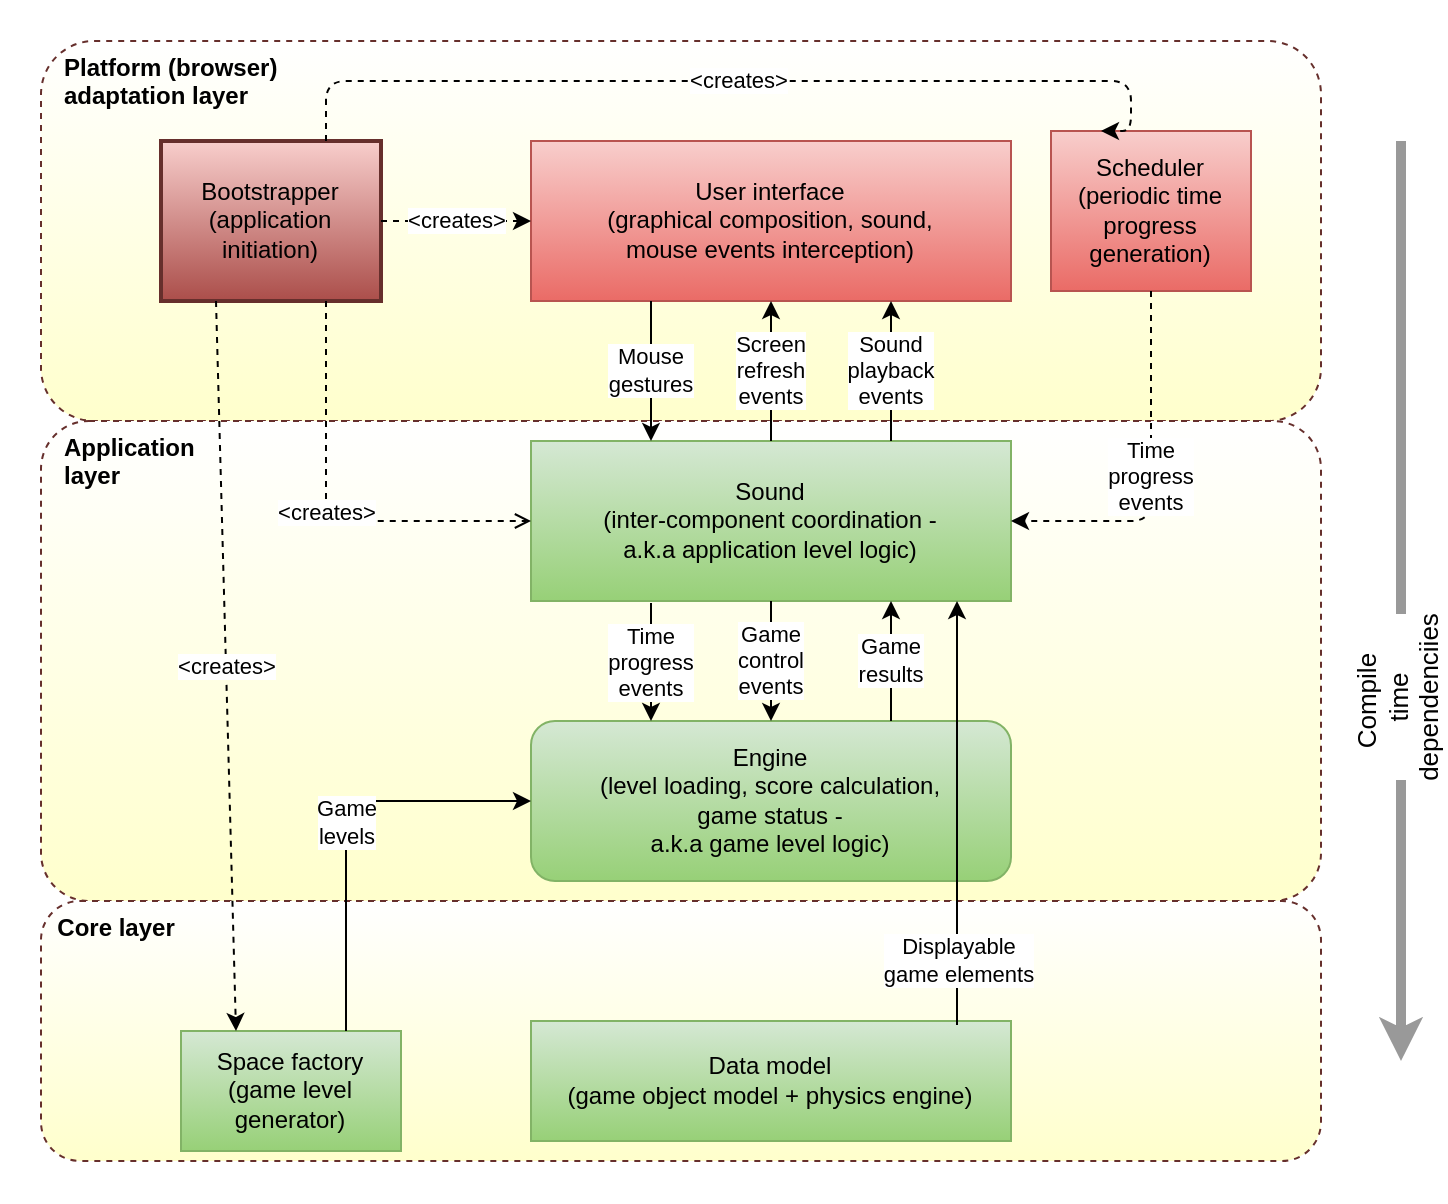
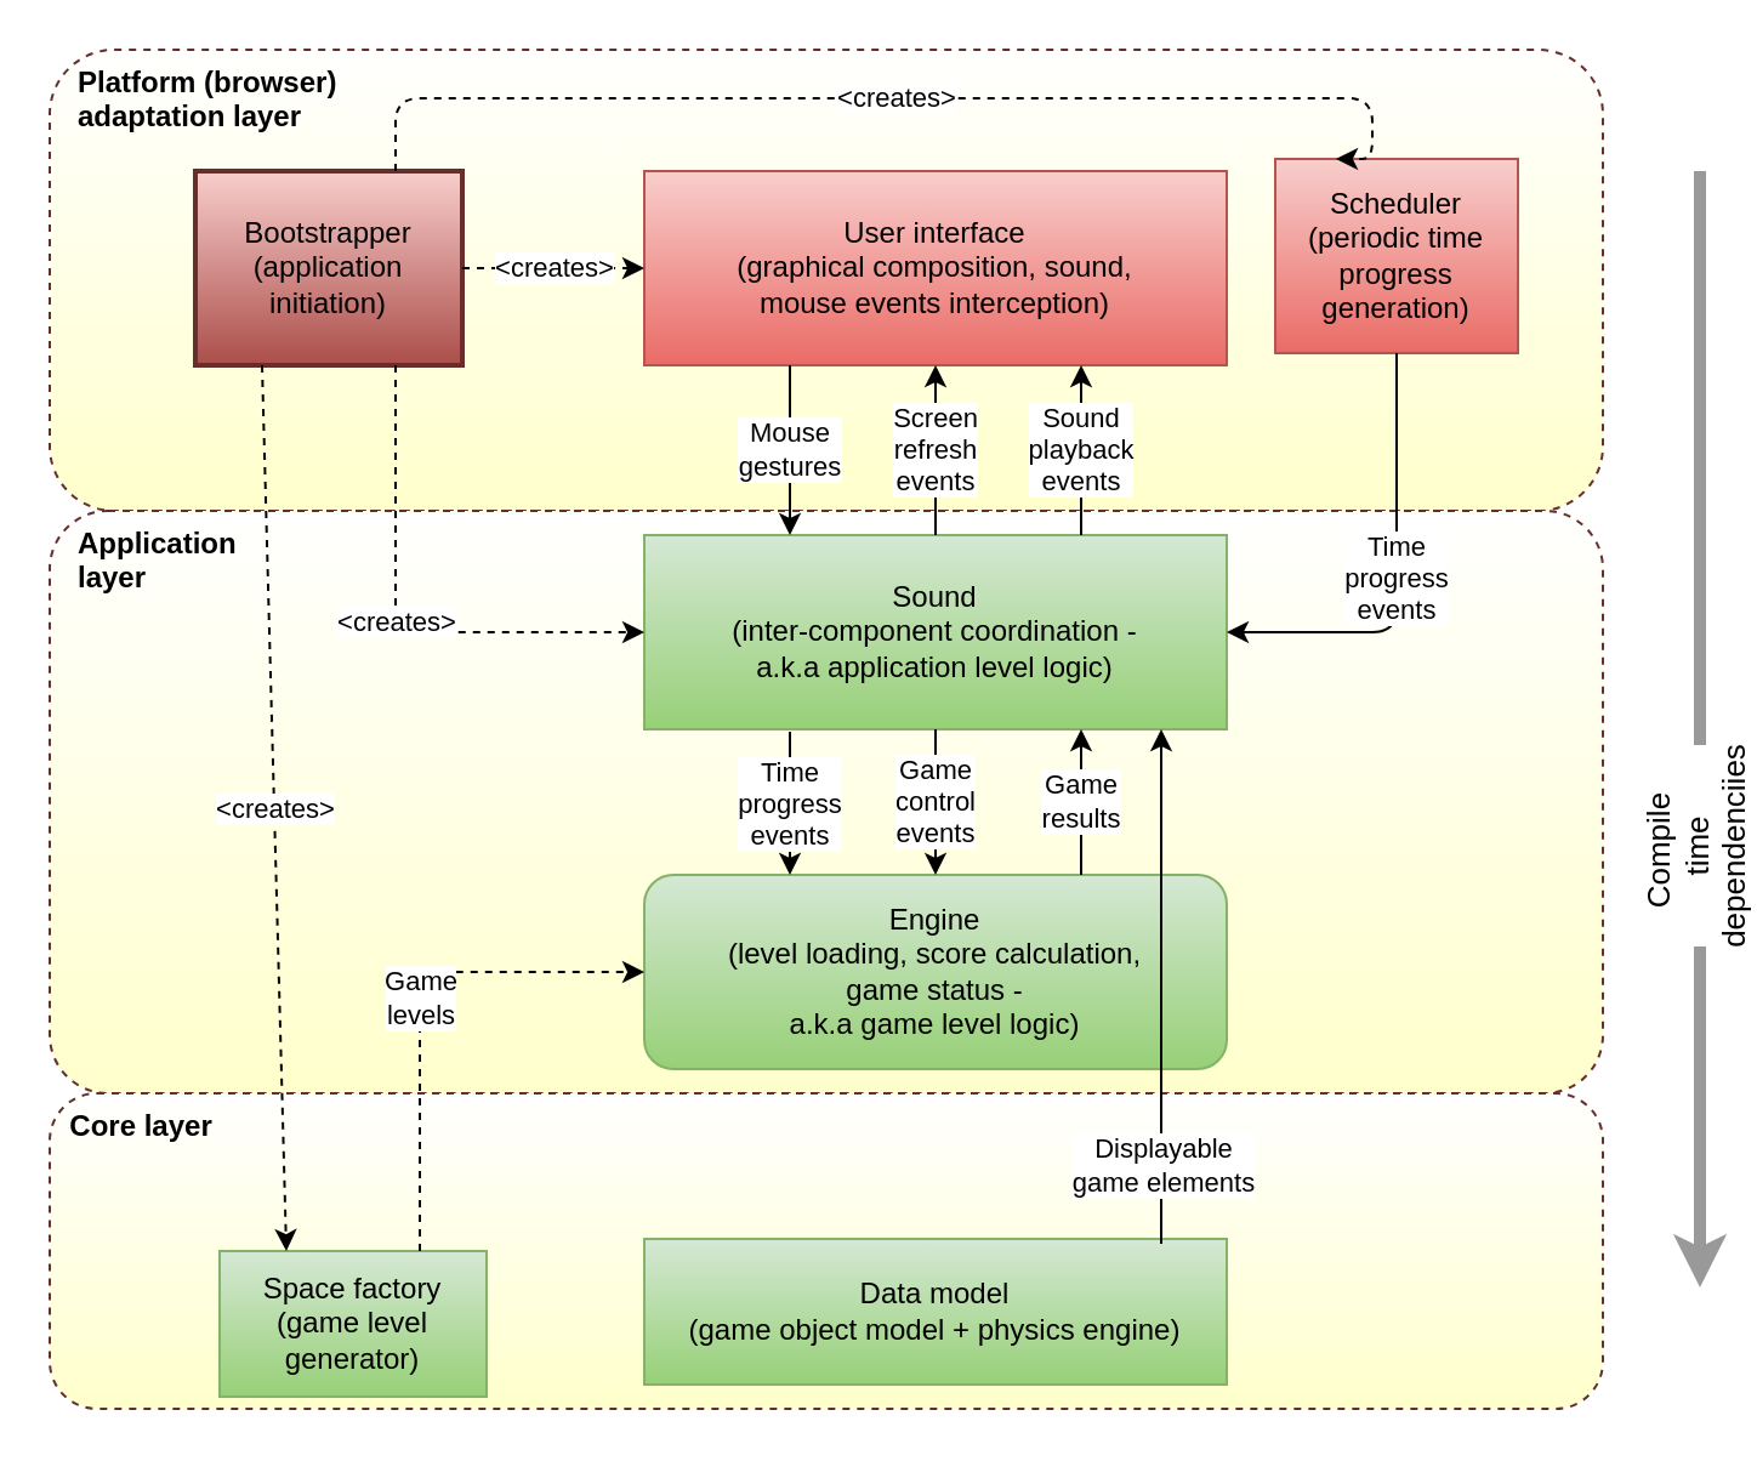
  <mxCell id="0" />
  <mxCell id="1" parent="0" />
  <mxCell id="2" value="&amp;nbsp; &amp;nbsp;Platform (browser)&lt;br&gt;&amp;nbsp; &amp;nbsp;adaptation layer" style="rounded=1;whiteSpace=wrap;html=1;strokeColor=#662F2C;strokeWidth=1;dashed=1;align=left;verticalAlign=top;fontStyle=1;arcSize=14;gradientColor=#FFFFCC;" parent="1" vertex="1"><mxGeometry x="20" y="20" width="640" height="190" as="geometry" /></mxCell>
  <mxCell id="3" value="&amp;nbsp; &amp;nbsp;Application&lt;br&gt;&amp;nbsp; &amp;nbsp;layer" style="rounded=1;whiteSpace=wrap;html=1;strokeColor=#662F2C;strokeWidth=1;dashed=1;align=left;verticalAlign=top;fontStyle=1;arcSize=10;gradientColor=#FFFFCC;" parent="1" vertex="1"><mxGeometry x="20" y="210" width="640" height="240" as="geometry" /></mxCell>
  <mxCell id="4" value="&amp;nbsp; Core layer" style="rounded=1;whiteSpace=wrap;html=1;strokeColor=#662F2C;strokeWidth=1;dashed=1;align=left;verticalAlign=top;fontStyle=1;gradientColor=#FFFFCC;" parent="1" vertex="1"><mxGeometry x="20" y="450" width="640" height="130" as="geometry" /></mxCell>
  <mxCell id="5" value="Data model&lt;br&gt;(game object model + physics engine)" style="rounded=0;whiteSpace=wrap;html=1;gradientColor=#97d077;fillColor=#d5e8d4;strokeColor=#82b366;" parent="1" vertex="1"><mxGeometry x="265" y="510" width="240" height="60" as="geometry" /></mxCell>
  <mxCell id="6" value="Engine&lt;br&gt;(level loading, score calculation,&lt;br&gt;game status - &lt;br&gt;a.k.a game level logic)" style="whiteSpace=wrap;html=1;gradientColor=#97d077;fillColor=#d5e8d4;strokeColor=#82b366;rounded=1;" parent="1" vertex="1"><mxGeometry x="265" y="360" width="240" height="80" as="geometry" /></mxCell>
  <mxCell id="7" value="User interface&lt;br&gt;(graphical composition, sound,&lt;br&gt;mouse events interception)" style="rounded=0;whiteSpace=wrap;html=1;gradientColor=#ea6b66;fillColor=#f8cecc;strokeColor=#b85450;" parent="1" vertex="1"><mxGeometry x="265" y="70" width="240" height="80" as="geometry" /></mxCell>
  <mxCell id="8" value="Space factory&lt;br&gt;(game level generator)" style="rounded=0;whiteSpace=wrap;html=1;gradientColor=#97d077;fillColor=#d5e8d4;strokeColor=#82b366;" parent="1" vertex="1"><mxGeometry x="90" y="515" width="110" height="60" as="geometry" /></mxCell>
  <mxCell id="9" value="Scheduler&lt;br&gt;(periodic time progress generation)" style="rounded=0;whiteSpace=wrap;html=1;gradientColor=#ea6b66;fillColor=#f8cecc;strokeColor=#b85450;" parent="1" vertex="1"><mxGeometry x="525" y="65" width="100" height="80" as="geometry" /></mxCell>
  <mxCell id="10" value="Sound&lt;br&gt;(inter-component coordination -&lt;br&gt;a.k.a application level logic)" style="rounded=0;whiteSpace=wrap;html=1;gradientColor=#97d077;fillColor=#d5e8d4;strokeColor=#82b366;" parent="1" vertex="1"><mxGeometry x="265" y="220" width="240" height="80" as="geometry" /></mxCell>
- <mxCell id="11" value="Time &lt;br&gt;progress &lt;br&gt;events" style="endArrow=classic;html=1;entryX=1;entryY=0.5;entryDx=0;entryDy=0;exitX=0.5;exitY=1;exitDx=0;exitDy=0;edgeStyle=orthogonalEdgeStyle;dashed=1;" parent="1" source="9" target="10" edge="1"><mxGeometry width="50" height="50" relative="1" as="geometry"><mxPoint x="160" y="410" as="sourcePoint" /><mxPoint x="210" y="360" as="targetPoint" /></mxGeometry></mxCell>
- <mxCell id="12" value="Game&lt;br&gt;levels" style="endArrow=classic;html=1;exitX=0.75;exitY=0;exitDx=0;exitDy=0;entryX=0;entryY=0.5;entryDx=0;entryDy=0;edgeStyle=orthogonalEdgeStyle;" parent="1" source="8" target="6" edge="1"><mxGeometry width="50" height="50" relative="1" as="geometry"><mxPoint x="655" y="590" as="sourcePoint" /><mxPoint x="530" y="540" as="targetPoint" /></mxGeometry></mxCell>
+ <mxCell id="11" value="Time &lt;br&gt;progress &lt;br&gt;events" style="endArrow=classic;html=1;entryX=1;entryY=0.5;entryDx=0;entryDy=0;exitX=0.5;exitY=1;exitDx=0;exitDy=0;edgeStyle=orthogonalEdgeStyle;" parent="1" source="9" target="10" edge="1"><mxGeometry width="50" height="50" relative="1" as="geometry"><mxPoint x="160" y="410" as="sourcePoint" /><mxPoint x="210" y="360" as="targetPoint" /></mxGeometry></mxCell>
+ <mxCell id="12" value="Game&lt;br&gt;levels" style="endArrow=classic;html=1;exitX=0.75;exitY=0;exitDx=0;exitDy=0;entryX=0;entryY=0.5;entryDx=0;entryDy=0;edgeStyle=orthogonalEdgeStyle;dashed=1;" parent="1" source="8" target="6" edge="1"><mxGeometry width="50" height="50" relative="1" as="geometry"><mxPoint x="655" y="590" as="sourcePoint" /><mxPoint x="530" y="540" as="targetPoint" /></mxGeometry></mxCell>
  <mxCell id="13" value="Mouse&lt;br&gt;gestures" style="endArrow=classic;html=1;entryX=0.25;entryY=0;entryDx=0;entryDy=0;exitX=0.25;exitY=1;exitDx=0;exitDy=0;" parent="1" source="7" target="10" edge="1"><mxGeometry width="50" height="50" relative="1" as="geometry"><mxPoint x="140" y="170" as="sourcePoint" /><mxPoint x="190" y="120" as="targetPoint" /></mxGeometry></mxCell>
  <mxCell id="14" value="Screen&lt;br&gt;refresh&lt;br&gt;events" style="endArrow=classic;html=1;entryX=0.5;entryY=1;entryDx=0;entryDy=0;exitX=0.5;exitY=0;exitDx=0;exitDy=0;" parent="1" source="10" target="7" edge="1"><mxGeometry width="50" height="50" relative="1" as="geometry"><mxPoint x="335" y="160" as="sourcePoint" /><mxPoint x="335" y="230" as="targetPoint" /></mxGeometry></mxCell>
  <mxCell id="15" value="Sound&lt;br&gt;playback&lt;br&gt;events" style="endArrow=classic;html=1;exitX=0.75;exitY=0;exitDx=0;exitDy=0;entryX=0.75;entryY=1;entryDx=0;entryDy=0;" parent="1" source="10" target="7" edge="1"><mxGeometry width="50" height="50" relative="1" as="geometry"><mxPoint x="640" y="140" as="sourcePoint" /><mxPoint x="690" y="90" as="targetPoint" /></mxGeometry></mxCell>
  <mxCell id="16" value="Game&lt;br&gt;control&lt;br&gt;events" style="endArrow=classic;html=1;exitX=0.5;exitY=1;exitDx=0;exitDy=0;" parent="1" source="10" target="6" edge="1"><mxGeometry width="50" height="50" relative="1" as="geometry"><mxPoint x="160" y="420" as="sourcePoint" /><mxPoint x="210" y="370" as="targetPoint" /></mxGeometry></mxCell>
  <mxCell id="17" value="Time &lt;br&gt;progress &lt;br&gt;events" style="endArrow=classic;html=1;entryX=0.25;entryY=0;entryDx=0;entryDy=0;" parent="1" target="6" edge="1"><mxGeometry width="50" height="50" relative="1" as="geometry"><mxPoint x="325" y="301" as="sourcePoint" /><mxPoint x="275" y="270" as="targetPoint" /></mxGeometry></mxCell>
  <mxCell id="18" value="Game&lt;br&gt;results" style="endArrow=classic;html=1;entryX=0.75;entryY=1;entryDx=0;entryDy=0;exitX=0.75;exitY=0;exitDx=0;exitDy=0;" parent="1" source="6" target="10" edge="1"><mxGeometry width="50" height="50" relative="1" as="geometry"><mxPoint x="590" y="410" as="sourcePoint" /><mxPoint x="640" y="360" as="targetPoint" /></mxGeometry></mxCell>
  <mxCell id="19" value="" style="endArrow=classic;html=1;" parent="1" edge="1"><mxGeometry width="50" height="50" relative="1" as="geometry"><mxPoint x="478" y="512" as="sourcePoint" /><mxPoint x="478" y="300" as="targetPoint" /></mxGeometry></mxCell>
  <mxCell id="20" value="Displayable &lt;br&gt;game elements" style="edgeLabel;html=1;align=center;verticalAlign=middle;resizable=0;points=[];" parent="19" vertex="1" connectable="0"><mxGeometry x="-0.596" relative="1" as="geometry"><mxPoint y="10" as="offset" /></mxGeometry></mxCell>
  <mxCell id="21" value="Bootstrapper&lt;br&gt;(application&lt;br&gt;initiation)" style="rounded=0;whiteSpace=wrap;html=1;fillColor=#f8cecc;strokeWidth=2;strokeColor=#662F2C;gradientColor=#AB4E4A;" parent="1" vertex="1"><mxGeometry x="80" y="70" width="110" height="80" as="geometry" /></mxCell>
  <mxCell id="22" value="&amp;lt;creates&amp;gt;" style="endArrow=classic;dashed=1;html=1;entryX=0;entryY=0.5;entryDx=0;entryDy=0;exitX=1;exitY=0.5;exitDx=0;exitDy=0;endFill=1;" parent="1" source="21" target="7" edge="1"><mxGeometry width="50" height="50" relative="1" as="geometry"><mxPoint x="140" y="280" as="sourcePoint" /><mxPoint x="190" y="230" as="targetPoint" /></mxGeometry></mxCell>
  <mxCell id="23" value="&amp;lt;creates&amp;gt;" style="endArrow=classic;dashed=1;html=1;entryX=0.25;entryY=0;entryDx=0;entryDy=0;exitX=0.75;exitY=0;exitDx=0;exitDy=0;endFill=1;edgeStyle=orthogonalEdgeStyle;" parent="1" source="21" target="9" edge="1"><mxGeometry width="50" height="50" relative="1" as="geometry"><mxPoint x="200" y="120" as="sourcePoint" /><mxPoint x="275" y="120" as="targetPoint" /><Array as="points"><mxPoint x="163" y="40" /><mxPoint x="565" y="40" /></Array></mxGeometry></mxCell>
- <mxCell id="24" value="&amp;lt;creates&amp;gt;" style="endArrow=open;dashed=1;html=1;entryX=0;entryY=0.5;entryDx=0;entryDy=0;exitX=0.75;exitY=1;exitDx=0;exitDy=0;endFill=1;edgeStyle=orthogonalEdgeStyle;" parent="1" source="21" target="10" edge="1"><mxGeometry width="50" height="50" relative="1" as="geometry"><mxPoint x="200" y="120" as="sourcePoint" /><mxPoint x="275" y="120" as="targetPoint" /></mxGeometry></mxCell>
+ <mxCell id="24" value="&amp;lt;creates&amp;gt;" style="endArrow=classic;dashed=1;html=1;entryX=0;entryY=0.5;entryDx=0;entryDy=0;exitX=0.75;exitY=1;exitDx=0;exitDy=0;endFill=1;edgeStyle=orthogonalEdgeStyle;" parent="1" source="21" target="10" edge="1"><mxGeometry width="50" height="50" relative="1" as="geometry"><mxPoint x="200" y="120" as="sourcePoint" /><mxPoint x="275" y="120" as="targetPoint" /></mxGeometry></mxCell>
  <mxCell id="25" value="&amp;lt;creates&amp;gt;" style="endArrow=classic;dashed=1;html=1;entryX=0.25;entryY=0;entryDx=0;entryDy=0;exitX=0.25;exitY=1;exitDx=0;exitDy=0;endFill=1;" parent="1" source="21" target="8" edge="1"><mxGeometry width="50" height="50" relative="1" as="geometry"><mxPoint x="200" y="120" as="sourcePoint" /><mxPoint x="275" y="120" as="targetPoint" /></mxGeometry></mxCell>
  <mxCell id="26" value="" style="endArrow=classic;html=1;strokeWidth=5;strokeColor=#999999;" parent="1" edge="1"><mxGeometry width="50" height="50" relative="1" as="geometry"><mxPoint x="700" y="70" as="sourcePoint" /><mxPoint x="700" y="530" as="targetPoint" /></mxGeometry></mxCell>
  <mxCell id="27" value="Compile&amp;nbsp;&lt;br style=&quot;font-size: 13px&quot;&gt;time &lt;br style=&quot;font-size: 13px&quot;&gt;dependenciies" style="edgeLabel;html=1;align=center;verticalAlign=middle;resizable=0;points=[];fontSize=13;rotation=-90;" parent="26" vertex="1" connectable="0"><mxGeometry x="0.217" y="-2" relative="1" as="geometry"><mxPoint as="offset" /></mxGeometry></mxCell>
